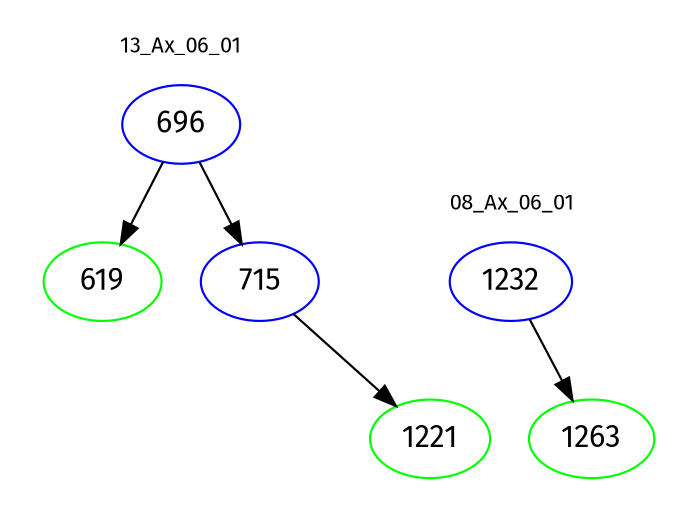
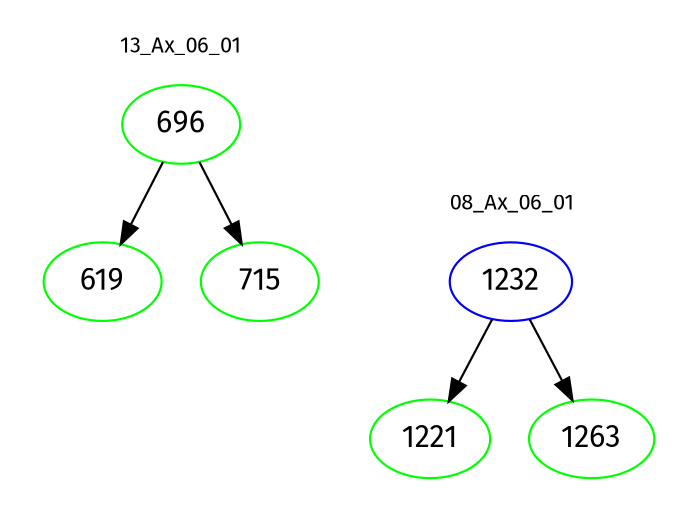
  digraph {
    fontname="Fira Sans"
    node [color=green fontname="Fira Sans"]
    edge [color=black fontname="Fira Sans"]
-   n1 [color=blue label=696]
+   n1 [label=696]
    n2 [label=619]
-   n3 [color=blue label=715]
+   n3 [label=715]
    n4 [color=blue label=1232]
    n5 [label=1221]
    n6 [label=1263]
    subgraph cluster_1 {
      color=white
      fontsize=10
      label="13_Ax_06_01"
      n1
      n2
      n3
    }
    subgraph cluster_2 {
      color=white
      fontsize=10
      label="08_Ax_06_01"
      n4
      n5
      n6
    }
    n1 -> n2
    n1 -> n3
-   n3 -> n5
+   n4 -> n5
    n4 -> n6
  }
